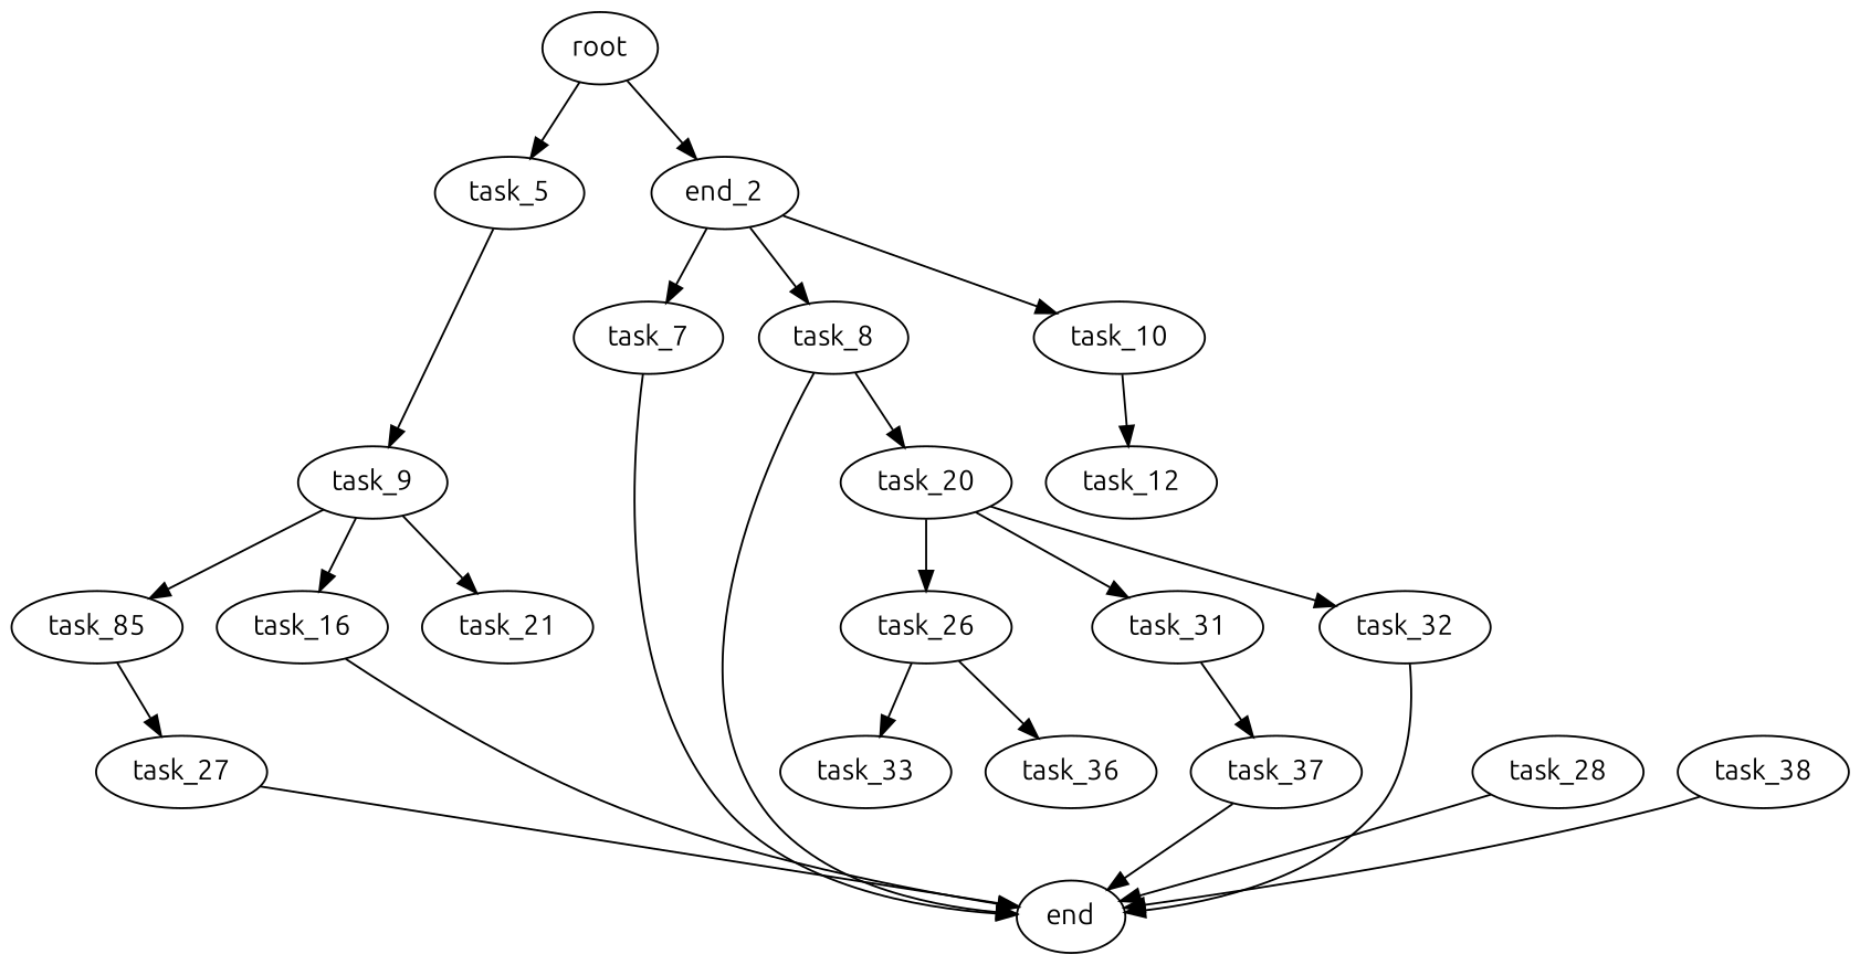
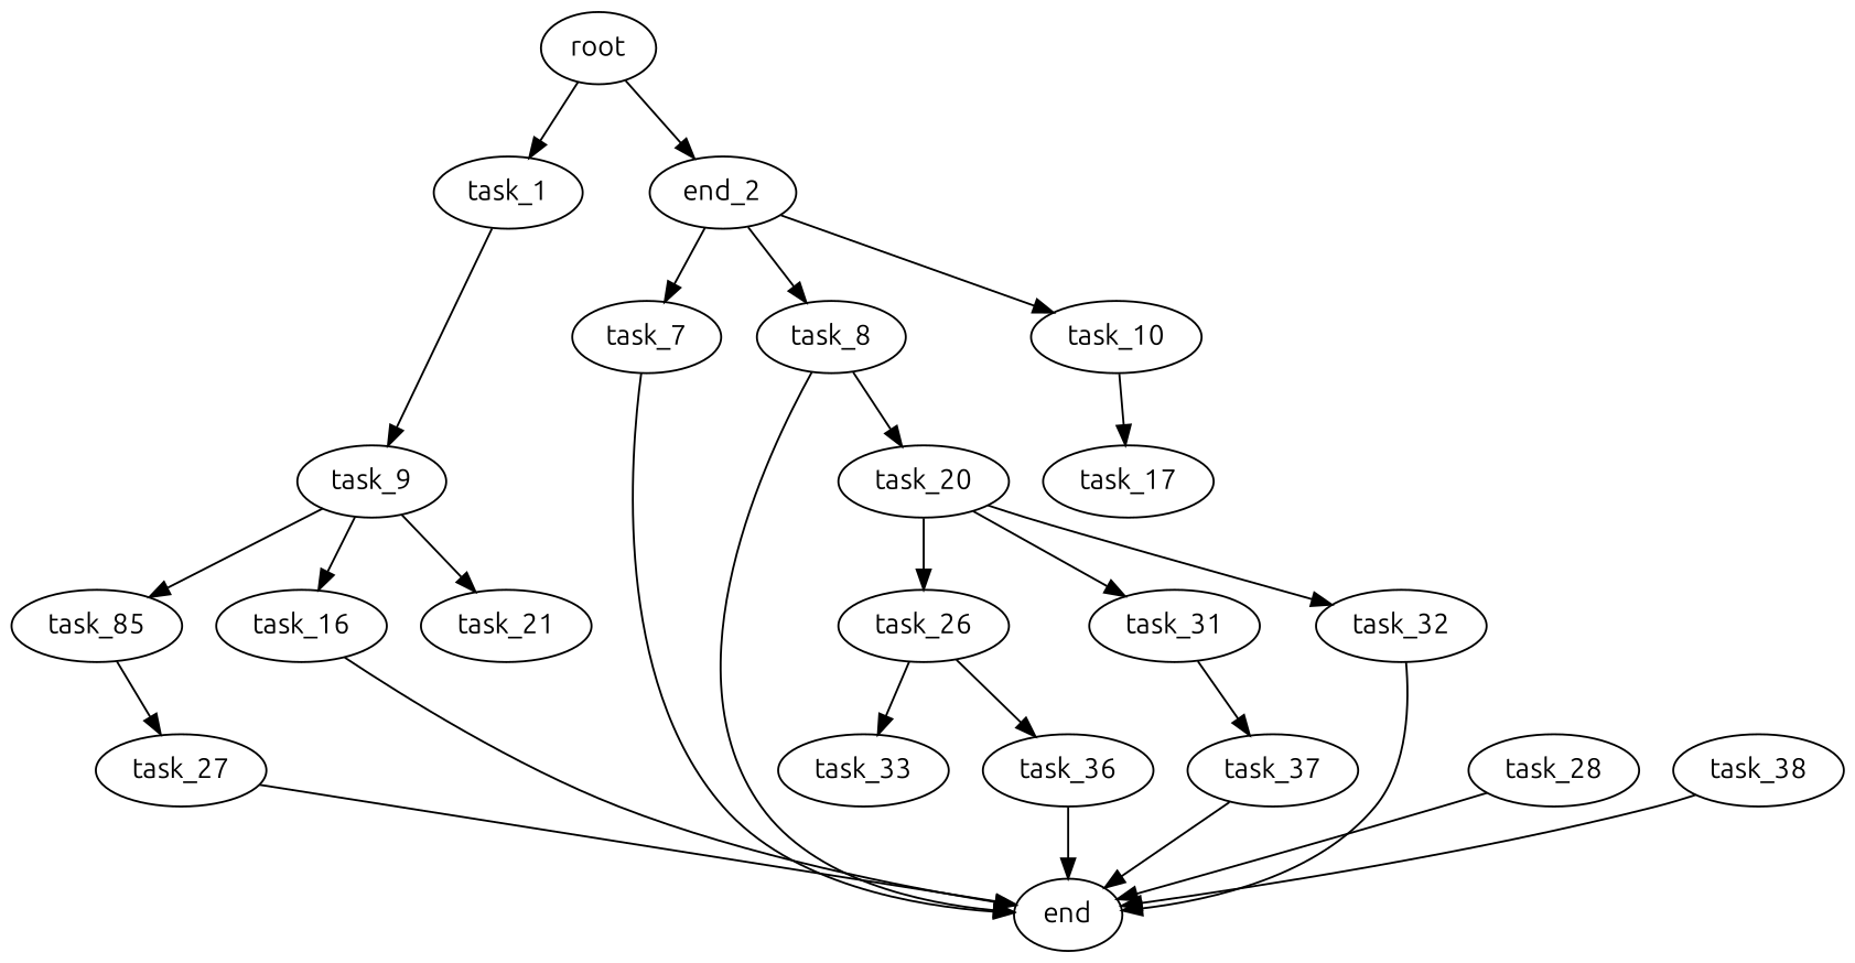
  digraph {
    fontname=Ubuntu
    node [fontname=Ubuntu]
    edge [fontname=Ubuntu]
    root
-   task_1 [label=task_5]
+   task_1
    n3 [label=end_2]
    task_9
    task_7
    task_8
    task_10
    n8 [label=task_85]
    task_16
    task_21
    end
    task_20
-   task_17 [label=task_12]
+   task_17
    task_27
    task_26
    task_31
    task_32
    task_33
    task_36
    task_37
    task_28
    task_38
    root -> task_1
    root -> n3
    task_1 -> task_9
    n3 -> task_7
    n3 -> task_8
    n3 -> task_10
    task_9 -> n8
    task_9 -> task_16
    task_9 -> task_21
    task_7 -> end
    task_8 -> end
    task_8 -> task_20
    task_10 -> task_17
    n8 -> task_27
    task_16 -> end
    task_20 -> task_26
    task_20 -> task_31
    task_20 -> task_32
    task_27 -> end
    task_26 -> task_33
    task_26 -> task_36
    task_31 -> task_37
    task_32 -> end
+   task_36 -> end
    task_37 -> end
    task_28 -> end
    task_38 -> end
  }
